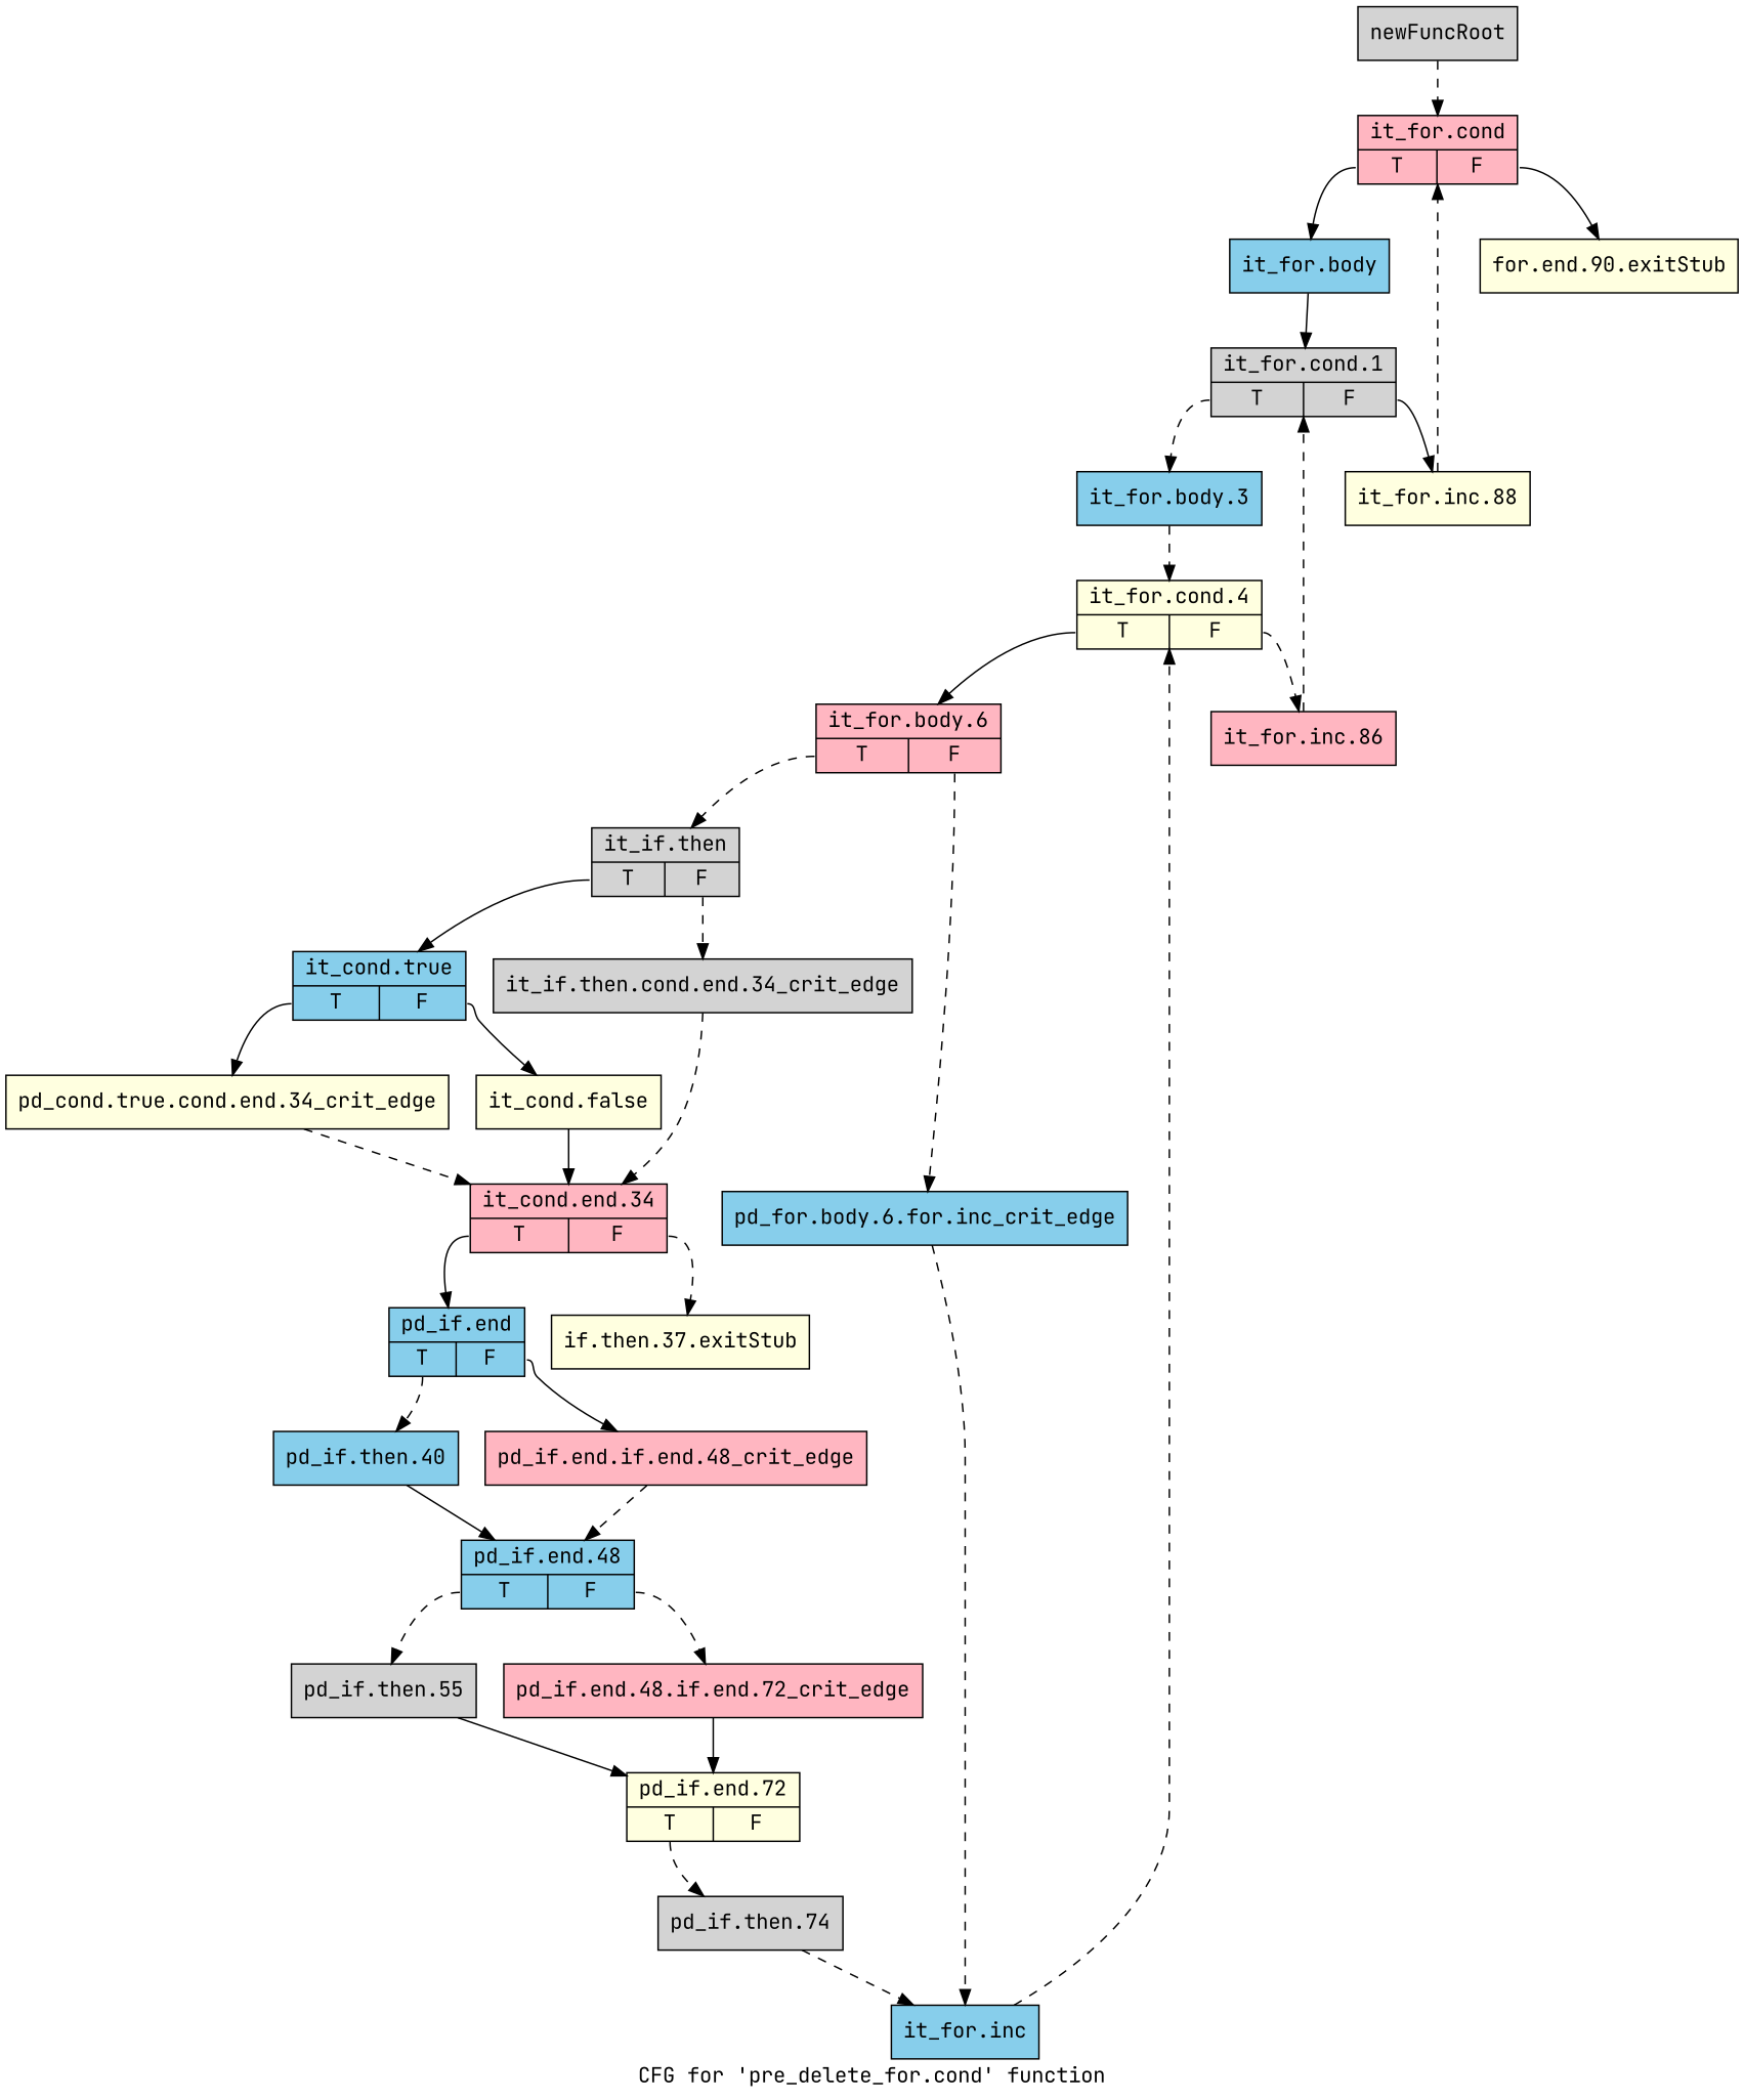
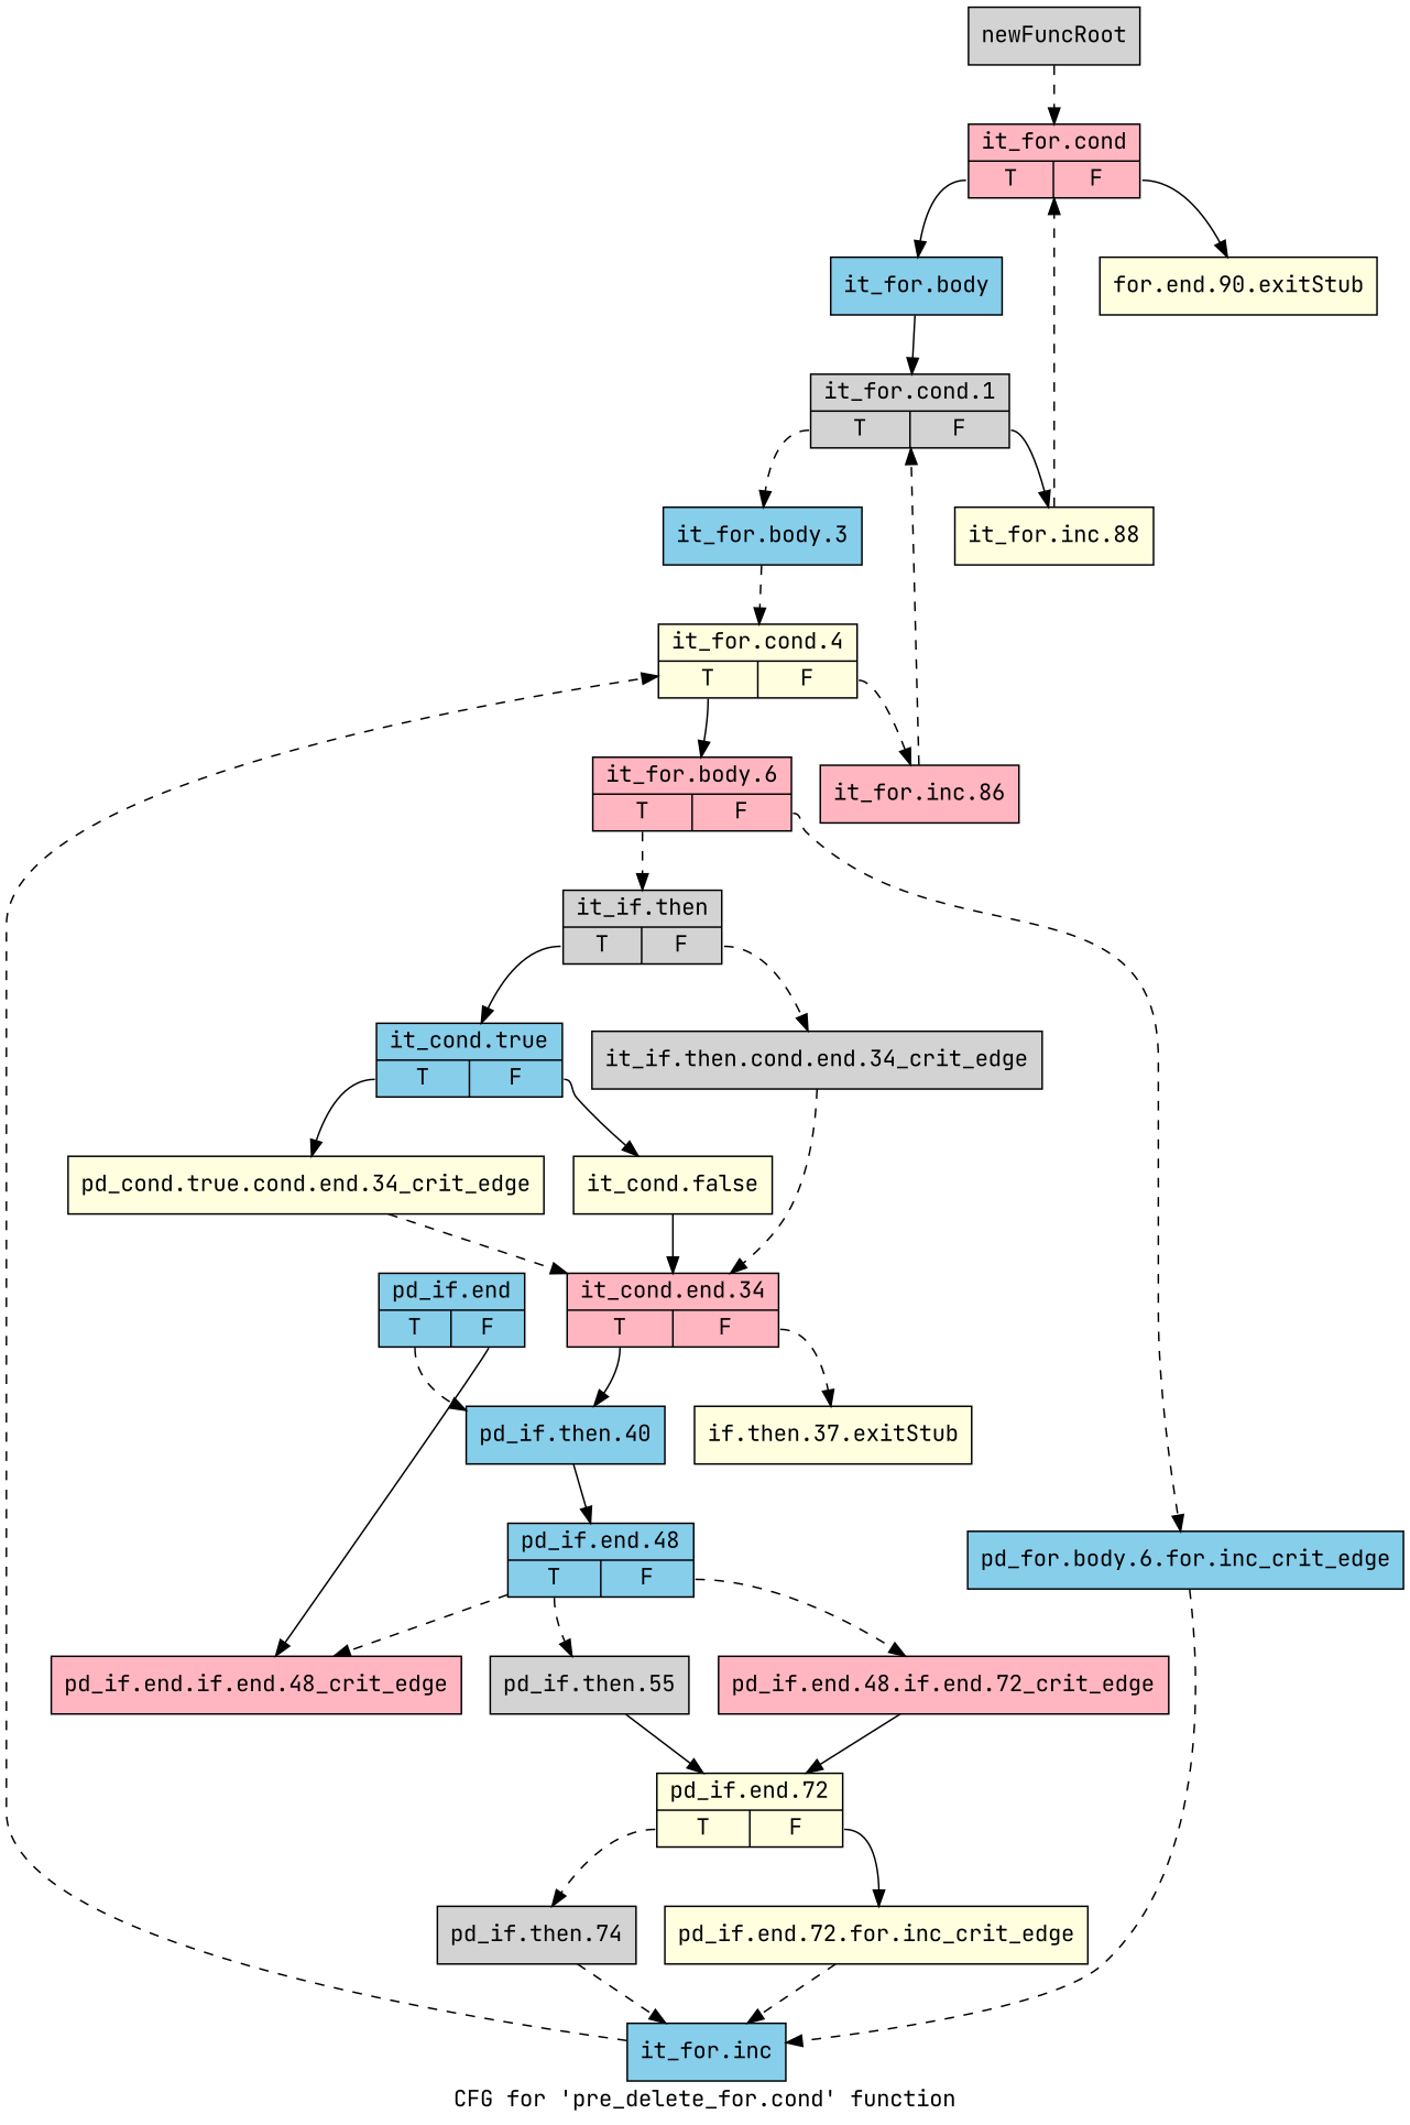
  digraph {
    fontname="JetBrains Mono"
    label="CFG for 'pre_delete_for.cond' function"
    node [fillcolor=lightyellow fontname="JetBrains Mono" shape=record style=filled]
    edge [fontname="JetBrains Mono" style=dashed]
    n1 [fillcolor=lightgrey label="{newFuncRoot}"]
    n2 [fillcolor=lightpink label="{it_for.cond|{<s0>T|<s1>F}}"]
    n3 [label="{for.end.90.exitStub}"]
    n4 [fillcolor=skyblue label="{it_for.body}"]
    n5 [fillcolor=lightgrey label="{it_for.cond.1|{<s0>T|<s1>F}}"]
    n6 [label="{if.then.37.exitStub}"]
    n7 [fillcolor=skyblue label="{it_for.body.3}"]
    n8 [label="{it_for.inc.88}"]
    n9 [label="{it_for.cond.4|{<s0>T|<s1>F}}"]
    n10 [fillcolor=lightpink label="{it_for.body.6|{<s0>T|<s1>F}}"]
    n11 [fillcolor=lightpink label="{it_for.inc.86}"]
    n12 [fillcolor=lightgrey label="{it_if.then|{<s0>T|<s1>F}}"]
    n13 [fillcolor=skyblue label="{pd_for.body.6.for.inc_crit_edge}"]
    n14 [fillcolor=skyblue label="{it_cond.true|{<s0>T|<s1>F}}"]
    n15 [fillcolor=lightgrey label="{it_if.then.cond.end.34_crit_edge}"]
    n16 [fillcolor=skyblue label="{it_for.inc}"]
    n17 [label="{pd_cond.true.cond.end.34_crit_edge}"]
    n18 [label="{it_cond.false}"]
    n19 [fillcolor=lightpink label="{it_cond.end.34|{<s0>T|<s1>F}}"]
    n20 [fillcolor=skyblue label="{pd_if.end|{<s0>T|<s1>F}}"]
    n21 [fillcolor=skyblue label="{pd_if.then.40}"]
    n22 [fillcolor=lightpink label="{pd_if.end.if.end.48_crit_edge}"]
    n23 [fillcolor=skyblue label="{pd_if.end.48|{<s0>T|<s1>F}}"]
    n24 [fillcolor=lightgrey label="{pd_if.then.55}"]
    n25 [fillcolor=lightpink label="{pd_if.end.48.if.end.72_crit_edge}"]
    n26 [label="{pd_if.end.72|{<s0>T|<s1>F}}"]
    n27 [fillcolor=lightgrey label="{pd_if.then.74}"]
+   n28 [label="{pd_if.end.72.for.inc_crit_edge}"]
    n1 -> n2
    n2 -> n3 [style=solid tailport=s1]
    n2 -> n4 [style=solid tailport=s0]
    n4 -> n5 [style=solid]
    n5 -> n7 [tailport=s0]
    n5 -> n8 [style=solid tailport=s1]
    n7 -> n9
    n8 -> n2
    n9 -> n10 [style=solid tailport=s0]
    n9 -> n11 [tailport=s1]
    n10 -> n12 [tailport=s0]
    n10 -> n13 [tailport=s1]
    n11 -> n5
    n12 -> n14 [style=solid tailport=s0]
    n12 -> n15 [tailport=s1]
    n13 -> n16
    n14 -> n17 [style=solid tailport=s0]
    n14 -> n18 [style=solid tailport=s1]
    n15 -> n19
    n16 -> n9
    n17 -> n19
    n18 -> n19 [style=solid]
    n19 -> n6 [tailport=s1]
-   n19 -> n20 [style=solid tailport=s0]
+   n19 -> n21 [style=solid tailport=s0]
    n20 -> n21 [tailport=s0]
    n20 -> n22 [style=solid tailport=s1]
    n21 -> n23 [style=solid]
-   n22 -> n23
+   n23 -> n22
    n23 -> n24 [tailport=s0]
    n23 -> n25 [tailport=s1]
    n24 -> n26 [style=solid]
    n25 -> n26 [style=solid]
    n26 -> n27 [tailport=s0]
+   n26 -> n28 [style=solid tailport=s1]
    n27 -> n16
+   n28 -> n16
  }
